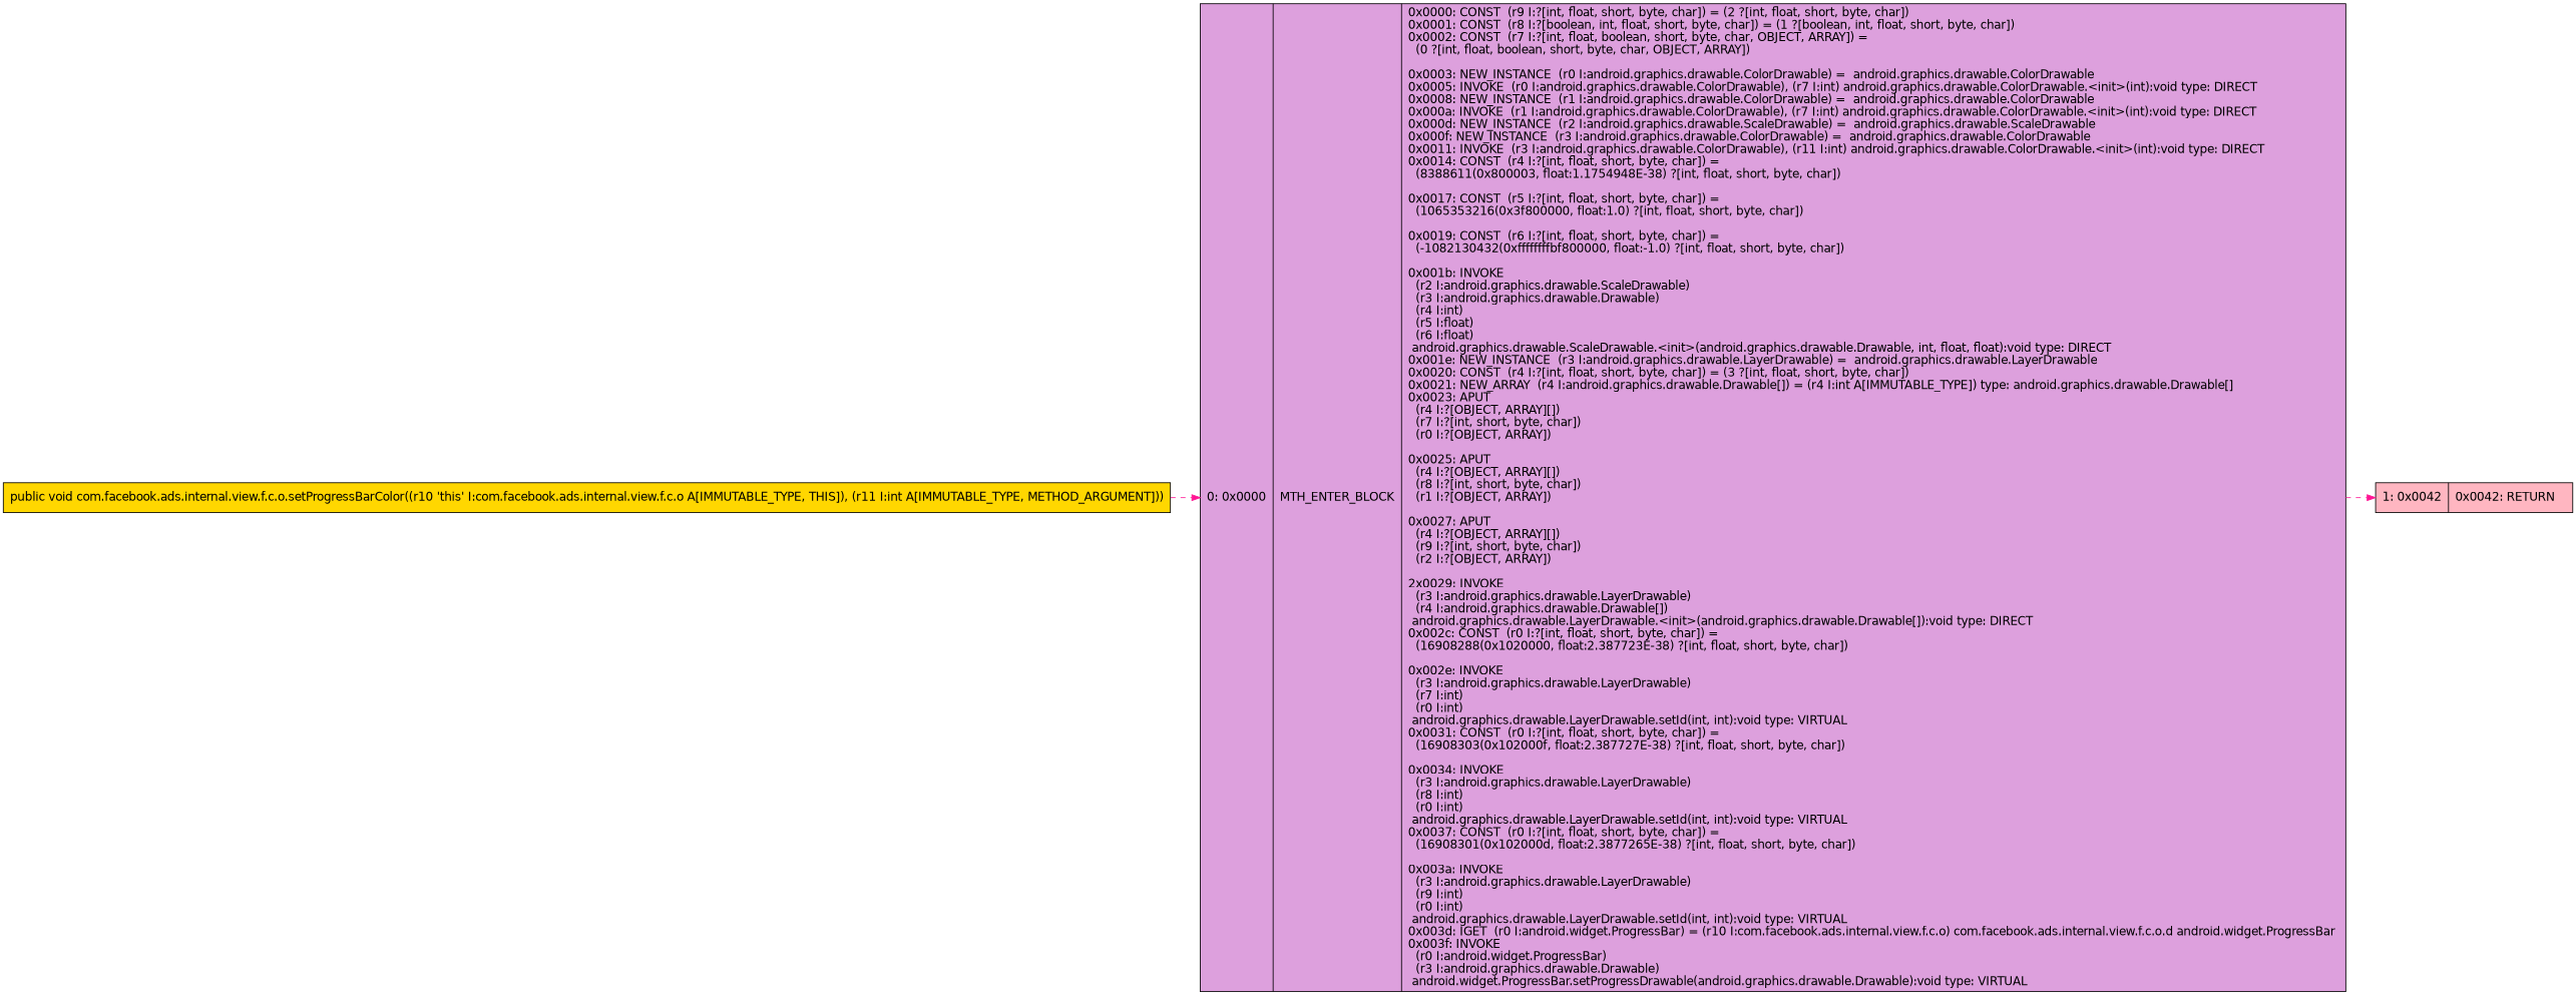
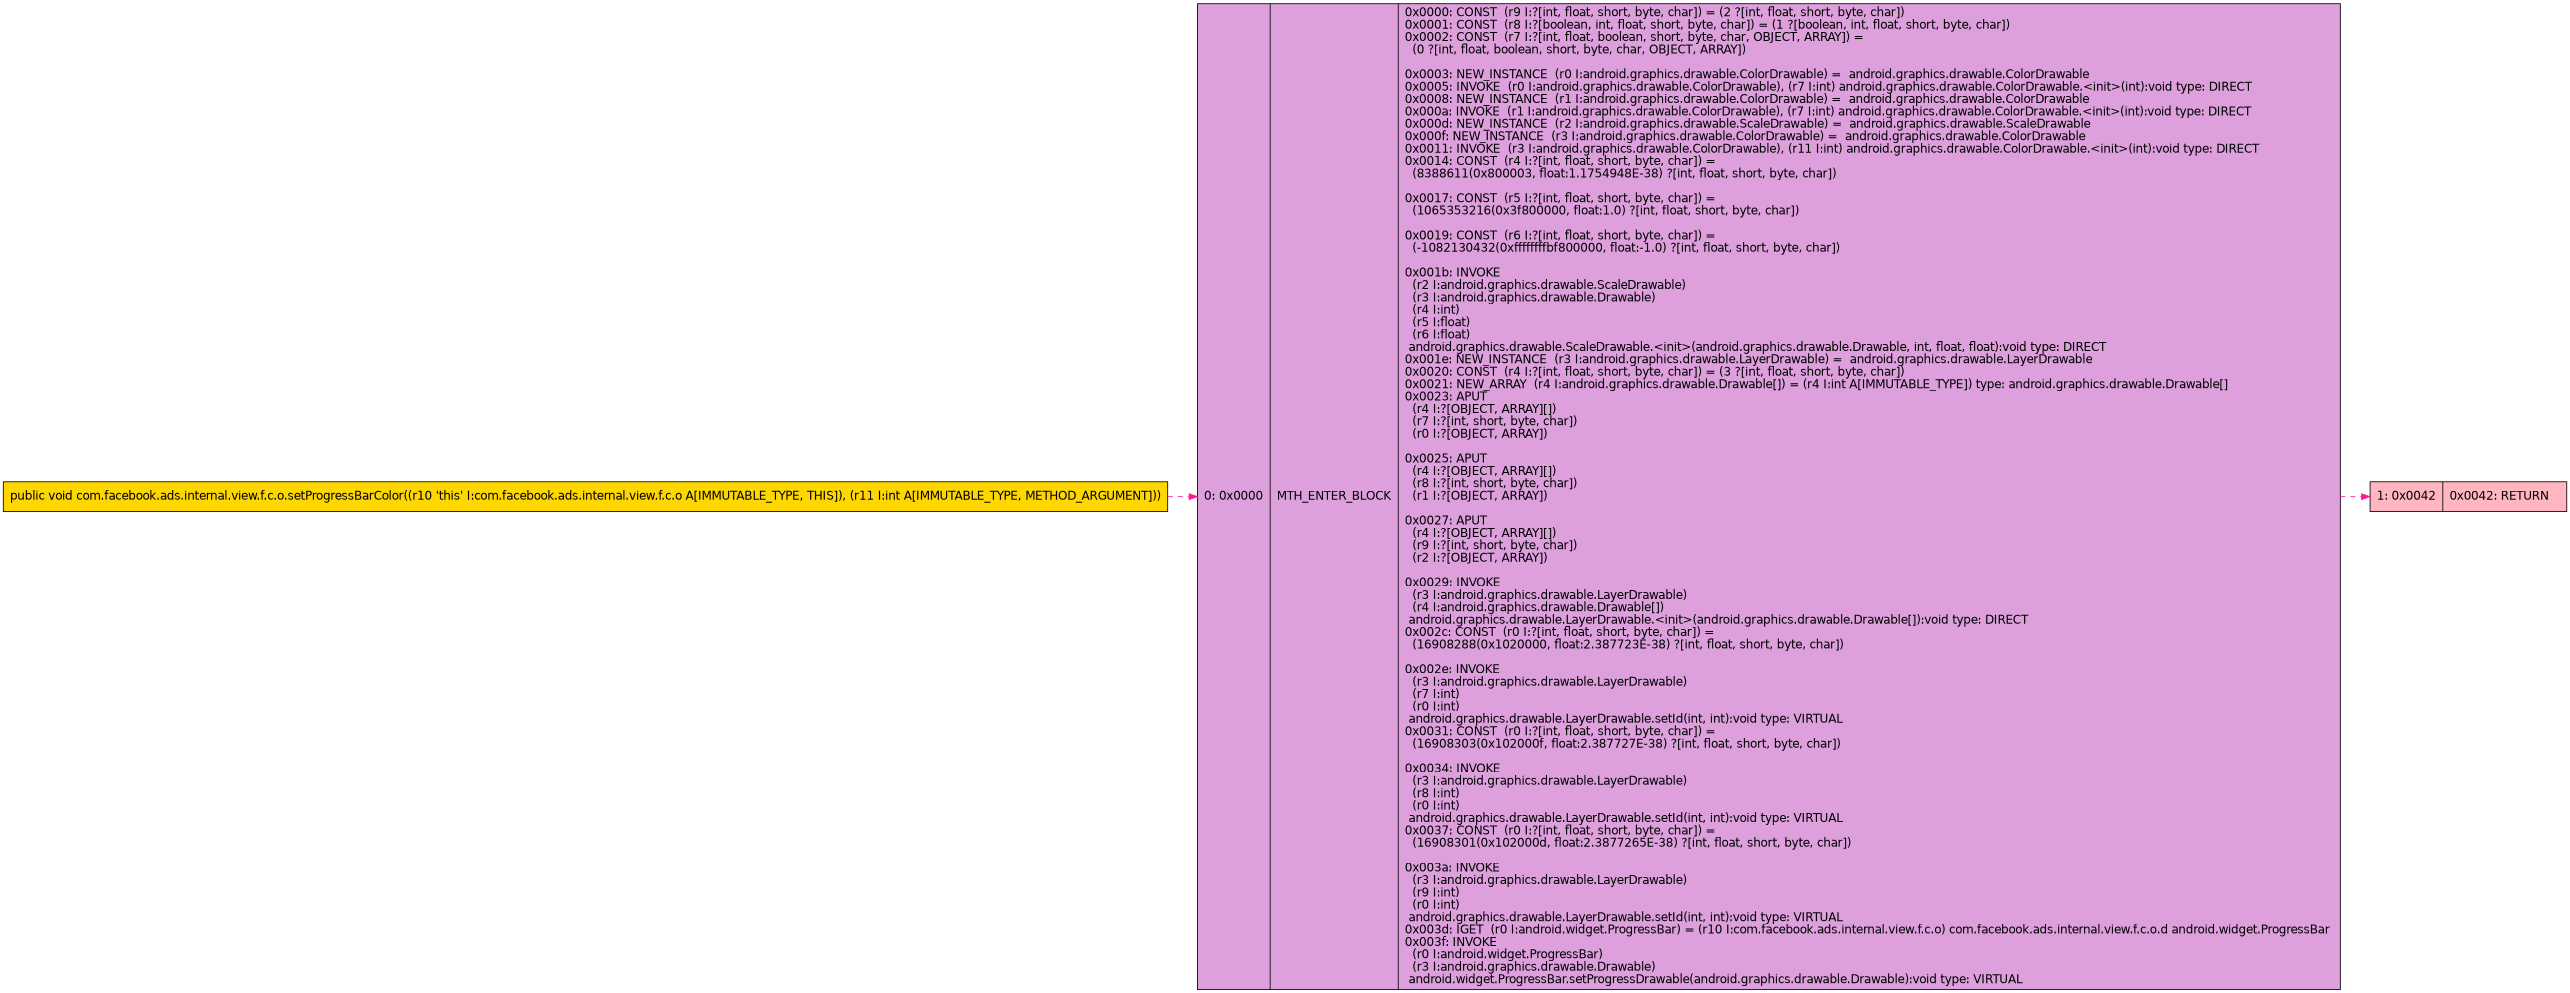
  digraph {
    rankdir=LR
    fontname="DejaVu Sans"
    node [shape=record style=filled fontname="DejaVu Sans"]
    edge [color=deeppink style=dashed fontname="DejaVu Sans"]
-   n1 [label="{0\:\ 0x0000|MTH_ENTER_BLOCK\l|0x0000: CONST  (r9 I:?[int, float, short, byte, char]) = (2 ?[int, float, short, byte, char]) \l0x0001: CONST  (r8 I:?[boolean, int, float, short, byte, char]) = (1 ?[boolean, int, float, short, byte, char]) \l0x0002: CONST  (r7 I:?[int, float, boolean, short, byte, char, OBJECT, ARRAY]) = \l  (0 ?[int, float, boolean, short, byte, char, OBJECT, ARRAY])\l \l0x0003: NEW_INSTANCE  (r0 I:android.graphics.drawable.ColorDrawable) =  android.graphics.drawable.ColorDrawable \l0x0005: INVOKE  (r0 I:android.graphics.drawable.ColorDrawable), (r7 I:int) android.graphics.drawable.ColorDrawable.\<init\>(int):void type: DIRECT \l0x0008: NEW_INSTANCE  (r1 I:android.graphics.drawable.ColorDrawable) =  android.graphics.drawable.ColorDrawable \l0x000a: INVOKE  (r1 I:android.graphics.drawable.ColorDrawable), (r7 I:int) android.graphics.drawable.ColorDrawable.\<init\>(int):void type: DIRECT \l0x000d: NEW_INSTANCE  (r2 I:android.graphics.drawable.ScaleDrawable) =  android.graphics.drawable.ScaleDrawable \l0x000f: NEW_INSTANCE  (r3 I:android.graphics.drawable.ColorDrawable) =  android.graphics.drawable.ColorDrawable \l0x0011: INVOKE  (r3 I:android.graphics.drawable.ColorDrawable), (r11 I:int) android.graphics.drawable.ColorDrawable.\<init\>(int):void type: DIRECT \l0x0014: CONST  (r4 I:?[int, float, short, byte, char]) = \l  (8388611(0x800003, float:1.1754948E\-38) ?[int, float, short, byte, char])\l \l0x0017: CONST  (r5 I:?[int, float, short, byte, char]) = \l  (1065353216(0x3f800000, float:1.0) ?[int, float, short, byte, char])\l \l0x0019: CONST  (r6 I:?[int, float, short, byte, char]) = \l  (\-1082130432(0xffffffffbf800000, float:\-1.0) ?[int, float, short, byte, char])\l \l0x001b: INVOKE  \l  (r2 I:android.graphics.drawable.ScaleDrawable)\l  (r3 I:android.graphics.drawable.Drawable)\l  (r4 I:int)\l  (r5 I:float)\l  (r6 I:float)\l android.graphics.drawable.ScaleDrawable.\<init\>(android.graphics.drawable.Drawable, int, float, float):void type: DIRECT \l0x001e: NEW_INSTANCE  (r3 I:android.graphics.drawable.LayerDrawable) =  android.graphics.drawable.LayerDrawable \l0x0020: CONST  (r4 I:?[int, float, short, byte, char]) = (3 ?[int, float, short, byte, char]) \l0x0021: NEW_ARRAY  (r4 I:android.graphics.drawable.Drawable[]) = (r4 I:int A[IMMUTABLE_TYPE]) type: android.graphics.drawable.Drawable[] \l0x0023: APUT  \l  (r4 I:?[OBJECT, ARRAY][])\l  (r7 I:?[int, short, byte, char])\l  (r0 I:?[OBJECT, ARRAY])\l \l0x0025: APUT  \l  (r4 I:?[OBJECT, ARRAY][])\l  (r8 I:?[int, short, byte, char])\l  (r1 I:?[OBJECT, ARRAY])\l \l0x0027: APUT  \l  (r4 I:?[OBJECT, ARRAY][])\l  (r9 I:?[int, short, byte, char])\l  (r2 I:?[OBJECT, ARRAY])\l \l2x0029: INVOKE  \l  (r3 I:android.graphics.drawable.LayerDrawable)\l  (r4 I:android.graphics.drawable.Drawable[])\l android.graphics.drawable.LayerDrawable.\<init\>(android.graphics.drawable.Drawable[]):void type: DIRECT \l0x002c: CONST  (r0 I:?[int, float, short, byte, char]) = \l  (16908288(0x1020000, float:2.387723E\-38) ?[int, float, short, byte, char])\l \l0x002e: INVOKE  \l  (r3 I:android.graphics.drawable.LayerDrawable)\l  (r7 I:int)\l  (r0 I:int)\l android.graphics.drawable.LayerDrawable.setId(int, int):void type: VIRTUAL \l0x0031: CONST  (r0 I:?[int, float, short, byte, char]) = \l  (16908303(0x102000f, float:2.387727E\-38) ?[int, float, short, byte, char])\l \l0x0034: INVOKE  \l  (r3 I:android.graphics.drawable.LayerDrawable)\l  (r8 I:int)\l  (r0 I:int)\l android.graphics.drawable.LayerDrawable.setId(int, int):void type: VIRTUAL \l0x0037: CONST  (r0 I:?[int, float, short, byte, char]) = \l  (16908301(0x102000d, float:2.3877265E\-38) ?[int, float, short, byte, char])\l \l0x003a: INVOKE  \l  (r3 I:android.graphics.drawable.LayerDrawable)\l  (r9 I:int)\l  (r0 I:int)\l android.graphics.drawable.LayerDrawable.setId(int, int):void type: VIRTUAL \l0x003d: IGET  (r0 I:android.widget.ProgressBar) = (r10 I:com.facebook.ads.internal.view.f.c.o) com.facebook.ads.internal.view.f.c.o.d android.widget.ProgressBar \l0x003f: INVOKE  \l  (r0 I:android.widget.ProgressBar)\l  (r3 I:android.graphics.drawable.Drawable)\l android.widget.ProgressBar.setProgressDrawable(android.graphics.drawable.Drawable):void type: VIRTUAL \l}" fillcolor=plum]
+   n1 [label="{0\:\ 0x0000|MTH_ENTER_BLOCK\l|0x0000: CONST  (r9 I:?[int, float, short, byte, char]) = (2 ?[int, float, short, byte, char]) \l0x0001: CONST  (r8 I:?[boolean, int, float, short, byte, char]) = (1 ?[boolean, int, float, short, byte, char]) \l0x0002: CONST  (r7 I:?[int, float, boolean, short, byte, char, OBJECT, ARRAY]) = \l  (0 ?[int, float, boolean, short, byte, char, OBJECT, ARRAY])\l \l0x0003: NEW_INSTANCE  (r0 I:android.graphics.drawable.ColorDrawable) =  android.graphics.drawable.ColorDrawable \l0x0005: INVOKE  (r0 I:android.graphics.drawable.ColorDrawable), (r7 I:int) android.graphics.drawable.ColorDrawable.\<init\>(int):void type: DIRECT \l0x0008: NEW_INSTANCE  (r1 I:android.graphics.drawable.ColorDrawable) =  android.graphics.drawable.ColorDrawable \l0x000a: INVOKE  (r1 I:android.graphics.drawable.ColorDrawable), (r7 I:int) android.graphics.drawable.ColorDrawable.\<init\>(int):void type: DIRECT \l0x000d: NEW_INSTANCE  (r2 I:android.graphics.drawable.ScaleDrawable) =  android.graphics.drawable.ScaleDrawable \l0x000f: NEW_INSTANCE  (r3 I:android.graphics.drawable.ColorDrawable) =  android.graphics.drawable.ColorDrawable \l0x0011: INVOKE  (r3 I:android.graphics.drawable.ColorDrawable), (r11 I:int) android.graphics.drawable.ColorDrawable.\<init\>(int):void type: DIRECT \l0x0014: CONST  (r4 I:?[int, float, short, byte, char]) = \l  (8388611(0x800003, float:1.1754948E\-38) ?[int, float, short, byte, char])\l \l0x0017: CONST  (r5 I:?[int, float, short, byte, char]) = \l  (1065353216(0x3f800000, float:1.0) ?[int, float, short, byte, char])\l \l0x0019: CONST  (r6 I:?[int, float, short, byte, char]) = \l  (\-1082130432(0xffffffffbf800000, float:\-1.0) ?[int, float, short, byte, char])\l \l0x001b: INVOKE  \l  (r2 I:android.graphics.drawable.ScaleDrawable)\l  (r3 I:android.graphics.drawable.Drawable)\l  (r4 I:int)\l  (r5 I:float)\l  (r6 I:float)\l android.graphics.drawable.ScaleDrawable.\<init\>(android.graphics.drawable.Drawable, int, float, float):void type: DIRECT \l0x001e: NEW_INSTANCE  (r3 I:android.graphics.drawable.LayerDrawable) =  android.graphics.drawable.LayerDrawable \l0x0020: CONST  (r4 I:?[int, float, short, byte, char]) = (3 ?[int, float, short, byte, char]) \l0x0021: NEW_ARRAY  (r4 I:android.graphics.drawable.Drawable[]) = (r4 I:int A[IMMUTABLE_TYPE]) type: android.graphics.drawable.Drawable[] \l0x0023: APUT  \l  (r4 I:?[OBJECT, ARRAY][])\l  (r7 I:?[int, short, byte, char])\l  (r0 I:?[OBJECT, ARRAY])\l \l0x0025: APUT  \l  (r4 I:?[OBJECT, ARRAY][])\l  (r8 I:?[int, short, byte, char])\l  (r1 I:?[OBJECT, ARRAY])\l \l0x0027: APUT  \l  (r4 I:?[OBJECT, ARRAY][])\l  (r9 I:?[int, short, byte, char])\l  (r2 I:?[OBJECT, ARRAY])\l \l0x0029: INVOKE  \l  (r3 I:android.graphics.drawable.LayerDrawable)\l  (r4 I:android.graphics.drawable.Drawable[])\l android.graphics.drawable.LayerDrawable.\<init\>(android.graphics.drawable.Drawable[]):void type: DIRECT \l0x002c: CONST  (r0 I:?[int, float, short, byte, char]) = \l  (16908288(0x1020000, float:2.387723E\-38) ?[int, float, short, byte, char])\l \l0x002e: INVOKE  \l  (r3 I:android.graphics.drawable.LayerDrawable)\l  (r7 I:int)\l  (r0 I:int)\l android.graphics.drawable.LayerDrawable.setId(int, int):void type: VIRTUAL \l0x0031: CONST  (r0 I:?[int, float, short, byte, char]) = \l  (16908303(0x102000f, float:2.387727E\-38) ?[int, float, short, byte, char])\l \l0x0034: INVOKE  \l  (r3 I:android.graphics.drawable.LayerDrawable)\l  (r8 I:int)\l  (r0 I:int)\l android.graphics.drawable.LayerDrawable.setId(int, int):void type: VIRTUAL \l0x0037: CONST  (r0 I:?[int, float, short, byte, char]) = \l  (16908301(0x102000d, float:2.3877265E\-38) ?[int, float, short, byte, char])\l \l0x003a: INVOKE  \l  (r3 I:android.graphics.drawable.LayerDrawable)\l  (r9 I:int)\l  (r0 I:int)\l android.graphics.drawable.LayerDrawable.setId(int, int):void type: VIRTUAL \l0x003d: IGET  (r0 I:android.widget.ProgressBar) = (r10 I:com.facebook.ads.internal.view.f.c.o) com.facebook.ads.internal.view.f.c.o.d android.widget.ProgressBar \l0x003f: INVOKE  \l  (r0 I:android.widget.ProgressBar)\l  (r3 I:android.graphics.drawable.Drawable)\l android.widget.ProgressBar.setProgressDrawable(android.graphics.drawable.Drawable):void type: VIRTUAL \l}" fillcolor=plum]
    n2 [label="{1\:\ 0x0042|0x0042: RETURN   \l}" fillcolor=lightpink]
    n3 [label="{public void com.facebook.ads.internal.view.f.c.o.setProgressBarColor((r10 'this' I:com.facebook.ads.internal.view.f.c.o A[IMMUTABLE_TYPE, THIS]), (r11 I:int A[IMMUTABLE_TYPE, METHOD_ARGUMENT])) }" fillcolor=gold]
    n1 -> n2
    n3 -> n1
  }
